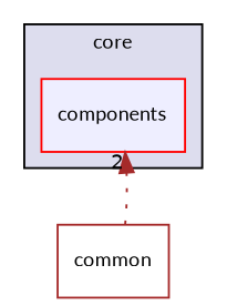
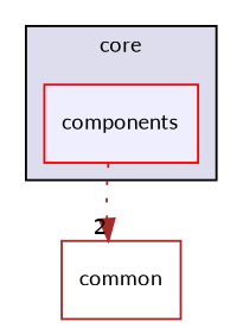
  digraph {
    compound=true
    fontname=Lato
    node [fontname=Lato fontsize=10 shape=box style=filled]
    n1 [fillcolor="#eeeeff" label=components pencolor=black color=red]
    n2 [color=brown fillcolor=white label=common]
    subgraph cluster_1 {
      bgcolor="#ddddee"
      fontsize=10
      label=core
      pencolor=black
      n1
    }
-   n2 -> n1 [headlabel=2 labeldistance=1.5 labelfontname=Helvetica labelfontsize=10 color=brown style=dotted fontname=Lato]
+   n1 -> n2 [headlabel=2 labeldistance=1.5 labelfontname=Helvetica labelfontsize=10 color=brown style=dotted fontname=Lato]
  }
